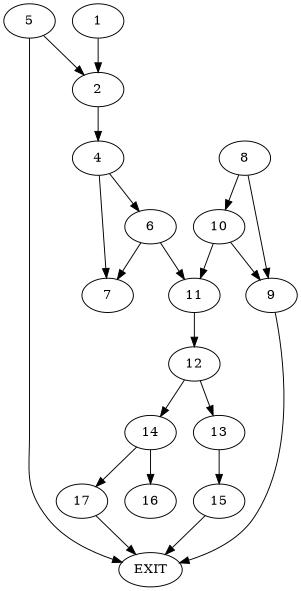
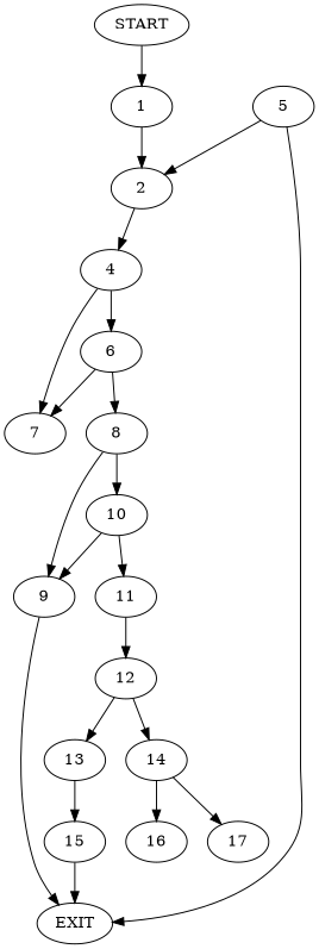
  digraph {
+   n1 [label=START]
    1
    2
    n4 [label=EXIT]
    4
    6
    7
    5
    8
    9
    10
    11
    12
    13
    14
    15
    16
    17
+   n1 -> 1
    1 -> 2
    2 -> 4
    4 -> 6
    4 -> 7
    6 -> 7
-   6 -> 11
+   6 -> 8
    5 -> 2
    5 -> n4
    8 -> 9
    8 -> 10
    9 -> n4
    10 -> 9
    10 -> 11
    11 -> 12
    12 -> 13
    12 -> 14
    13 -> 15
    14 -> 16
    14 -> 17
    15 -> n4
-   17 -> n4
  }
